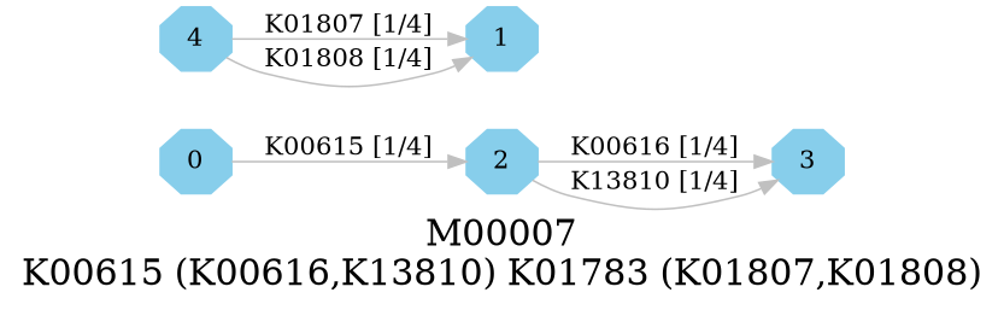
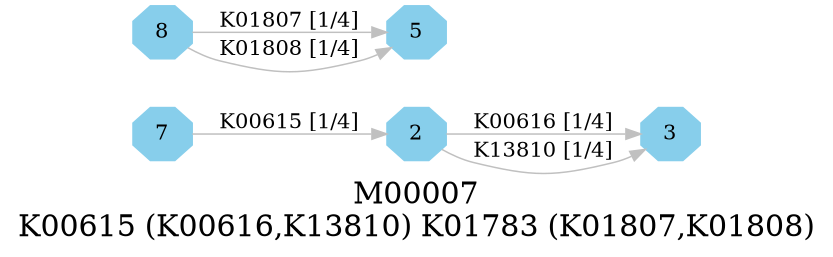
  digraph {
    fontsize=20
    label="M00007\nK00615 (K00616,K13810) K01783 (K01807,K01808)"
    rankdir=LR
    node [color=skyblue shape=octagon style=filled]
    edge [color=grey]
-   0 [height=.3 width=.3]
-   1 [height=.3 width=.3]
+   0 [height=.3 width=.3 label=7]
+   1 [height=.3 width=.3 label=5]
    2 [height=.3 width=.3]
    3 [height=.3 width=.3]
-   4 [height=.3 width=.3]
+   4 [height=.3 width=.3 label=8]
    subgraph sub_1 {
      0
      1
      2
      3
      4
    }
    0 -> 2 [label="K00615 [1/4]"]
    2 -> 3 [label="K00616 [1/4]"]
    2 -> 3 [label="K13810 [1/4]"]
    4 -> 1 [label="K01807 [1/4]"]
    4 -> 1 [label="K01808 [1/4]"]
  }
